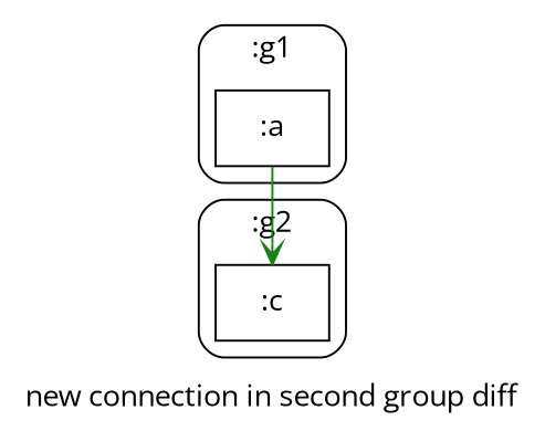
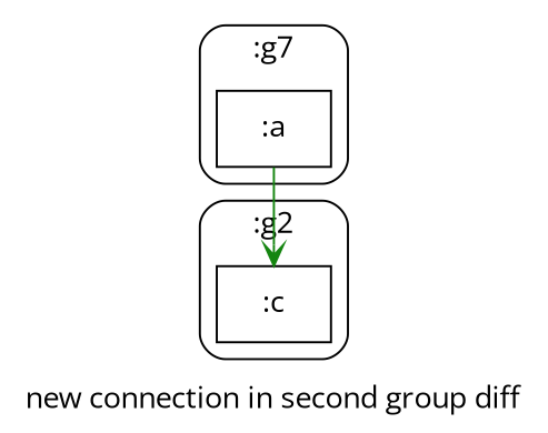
  digraph {
    bgcolor="#ffffff"
    fontcolor="#000000"
    fontname="Open Sans"
    label="new connection in second group diff"
    node [color="#000000" fontcolor="#000000" fontname="Open Sans" shape=rectangle]
    n1 [label=":c"]
    n2 [label=":a"]
    subgraph cluster_1 {
      color="#000000"
      label=":g2"
      style=rounded
      n1
    }
    subgraph cluster_2 {
      color="#000000"
-     label=":g1"
+     label=":g7"
      style=rounded
      n2
    }
    n2 -> n1 [arrowhead=vee color="#158510" fontname="Open Sans"]
  }
